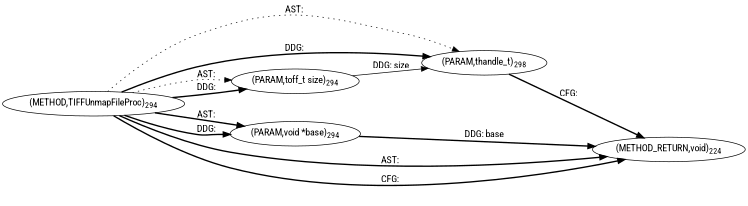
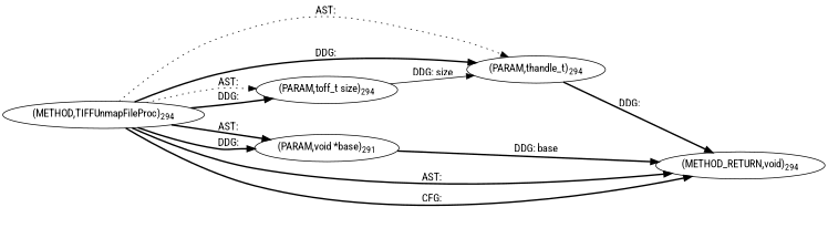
  digraph {
    fontname="Roboto Condensed"
    rankdir=LR
    node [fontname="Roboto Condensed"]
    edge [fontname="Roboto Condensed" style=bold]
    n1 [label=<(METHOD,TIFFUnmapFileProc)<SUB>294</SUB>>]
-   n2 [label=<(PARAM,thandle_t)<SUB>298</SUB>>]
-   n3 [label=<(PARAM,void *base)<SUB>294</SUB>>]
+   n2 [label=<(PARAM,thandle_t)<SUB>294</SUB>>]
+   n3 [label=<(PARAM,void *base)<SUB>291</SUB>>]
    n4 [label=<(PARAM,toff_t size)<SUB>294</SUB>>]
-   n5 [label=<(METHOD_RETURN,void)<SUB>224</SUB>>]
+   n5 [label=<(METHOD_RETURN,void)<SUB>294</SUB>>]
    n1 -> n2 [label="AST: " style=dotted]
    n1 -> n2 [label="DDG: "]
    n1 -> n3 [label="AST: "]
    n1 -> n3 [label="DDG: "]
    n1 -> n4 [label="AST: " style=dotted]
    n1 -> n4 [label="DDG: "]
    n1 -> n5 [label="AST: "]
    n1 -> n5 [label="CFG: "]
-   n2 -> n5 [label="CFG: "]
+   n2 -> n5 [label="DDG: "]
    n3 -> n5 [label="DDG: base"]
    n4 -> n2 [label="DDG: size" style=solid]
  }
